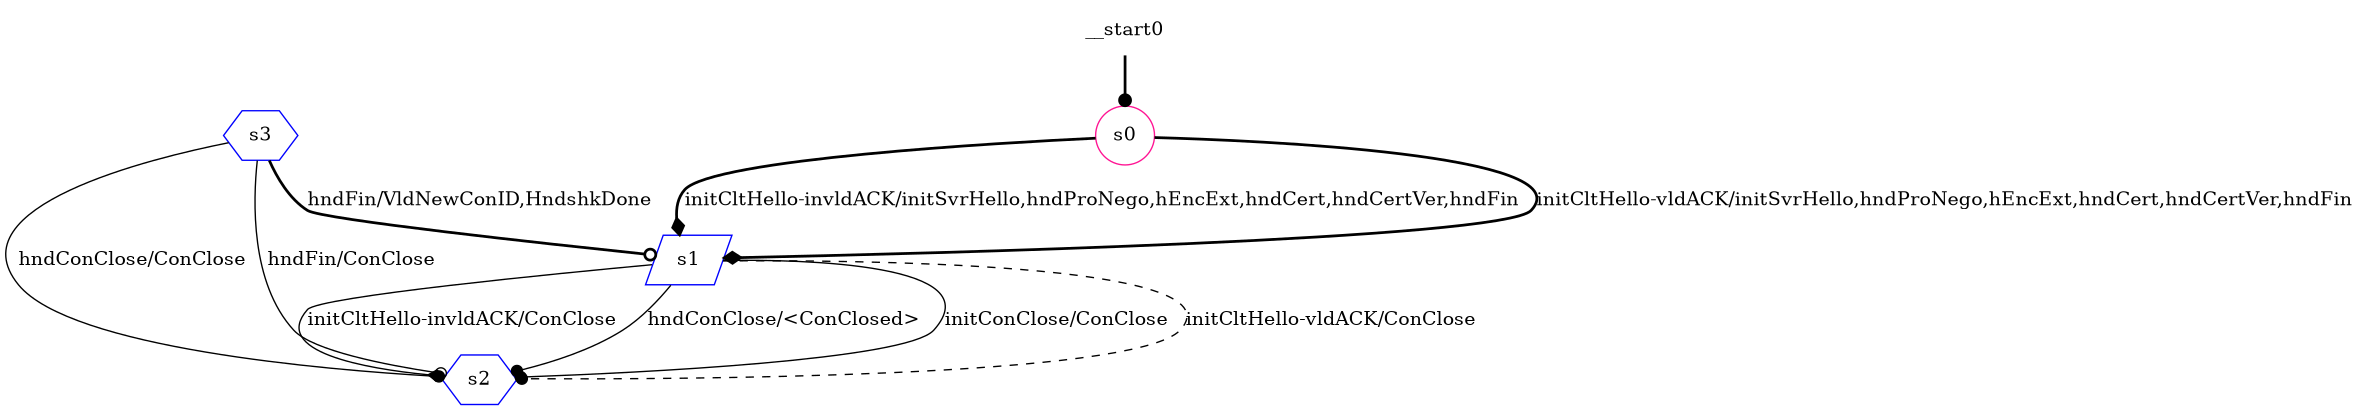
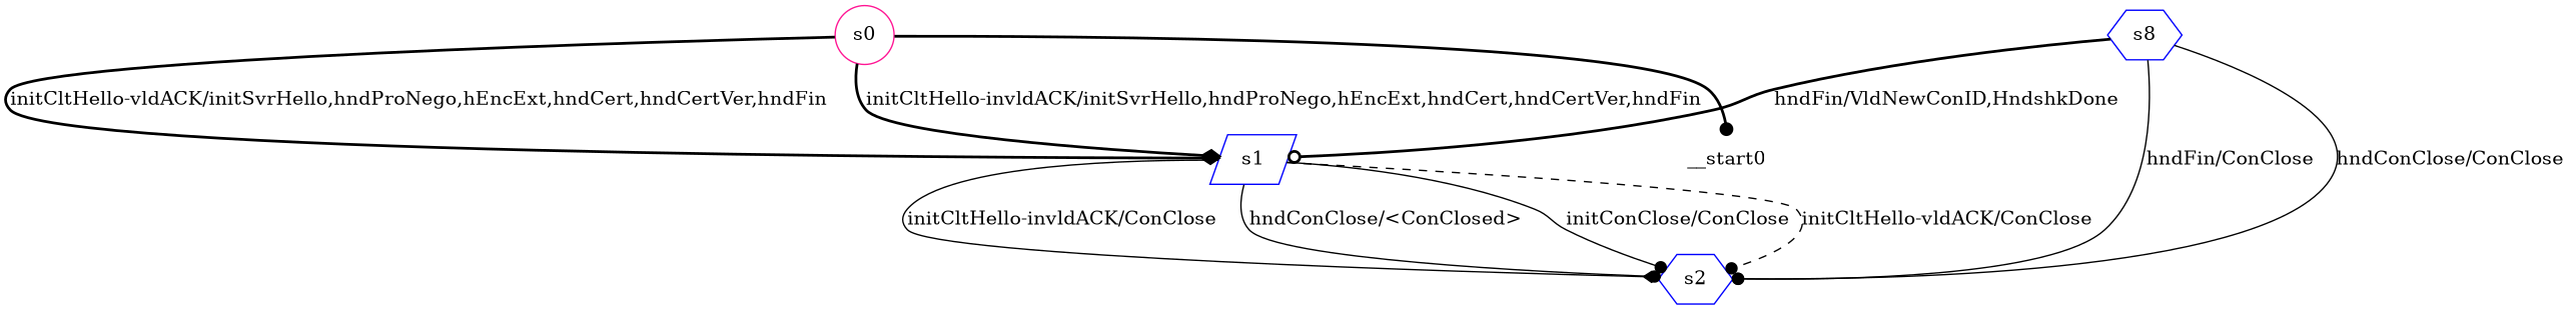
  digraph {
    node [color=blue shape=hexagon]
    edge [arrowhead=dot style=solid]
    n1 [color=deeppink label=s0 shape=circle]
    n2 [label=s1 shape=parallelogram]
    n3 [label=s2]
-   n4 [label=s3]
+   n4 [label=s8]
    __start0 [shape=none]
    n1 -> n2 [arrowhead=diamond label="initCltHello-vldACK/initSvrHello,hndProNego,hEncExt,hndCert,hndCertVer,hndFin " style=bold]
    n1 -> n2 [arrowhead=diamond label="initCltHello-invldACK/initSvrHello,hndProNego,hEncExt,hndCert,hndCertVer,hndFin " style=bold]
    n2 -> n3 [label="initConClose/ConClose "]
    n2 -> n3 [label="initCltHello-vldACK/ConClose " style=dashed]
    n2 -> n3 [arrowhead=diamond label="initCltHello-invldACK/ConClose "]
    n2 -> n3 [label="hndConClose/<ConClosed> "]
    n4 -> n2 [arrowhead=odot label="hndFin/VldNewConID,HndshkDone " style=bold]
    n4 -> n3 [arrowhead=odot label="hndFin/ConClose "]
    n4 -> n3 [label="hndConClose/ConClose "]
-   __start0 -> n1 [style=bold]
+   n1 -> __start0 [style=bold]
  }
